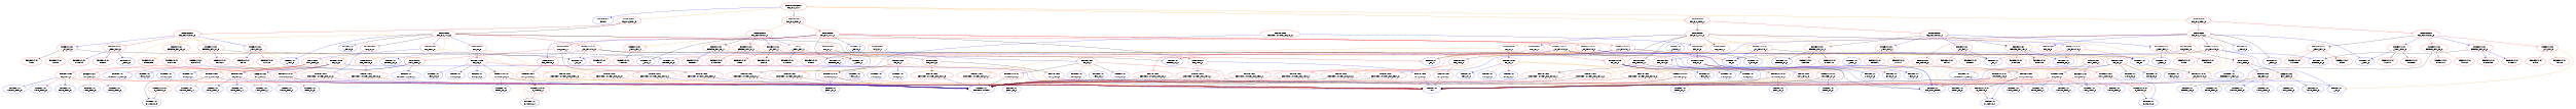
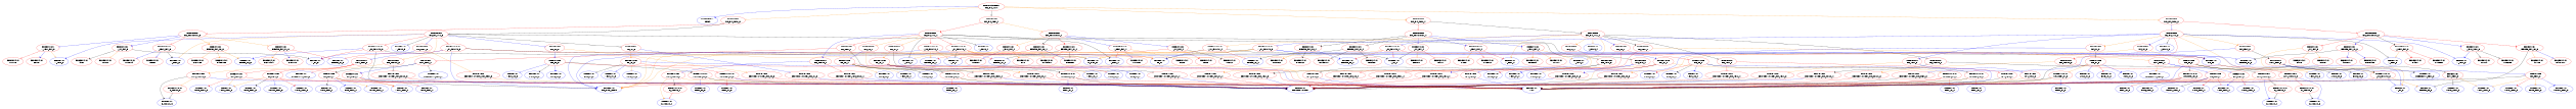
  digraph {
    fontname=Lato
    node [color=red fontname=Lato]
    edge [arrowhead=tee color=blue fontname=Lato]
    n1 [label="RooSimultaneous\npdf_ext_simul"]
    n2 [color=blue label="RooCategory\netacat"]
    n3 [label="RooProdPdf\npdf_ext_total_0"]
    n4 [label="RooProdPdf\npdf_ext_total_1"]
    n5 [label="RooProdPdf\npdf_ext_total_2"]
    n6 [label="RooProdPdf\npdf_ext_total_3"]
    n7 [label="RooAddPdf\npdf_ext_sum_0"]
    n8 [label="RooProdPdf\npdf_constraints_0"]
    n9 [label="RooAddPdf\npdf_ext_sum_1"]
    n10 [label="RooProdPdf\npdf_constraints_1"]
    n11 [label="RooAddPdf\npdf_ext_sum_2"]
    n12 [label="RooProdPdf\npdf_constraints_2"]
    n13 [label="RooAddPdf\npdf_ext_sum_3"]
    n14 [label="RooProdPdf\npdf_constraints_3"]
    n15 [label="RooProdPdf\npdf_bs_0"]
    n16 [label="RooFormulaVar\nN_bs_formula_0"]
    n17 [label="RooProdPdf\npdf_bd_0"]
    n18 [label="RooFormulaVar\nN_bd_formula_0"]
    n19 [label="RooProdPdf\npdf_1comb_0"]
    n20 [color=blue label="RooRealVar\nN_comb_0"]
    n21 [label="RooProdPdf\npdf_semi_0"]
    n22 [color=blue label="RooRealVar\nN_semi_0"]
    n23 [label="RooProdPdf\npdf_peak_0"]
    n24 [color=blue label="RooRealVar\nN_peak_0"]
    n25 [label="RooGaussian\nN_bu_gau_0"]
    n26 [label="RooGaussian\neffratio_gau_bs_0"]
    n27 [label="RooLognormal\nN_peak_gau_0"]
    n28 [label="RooGaussian\nN_semi_gau_0"]
    n29 [label="RooGaussian\neffratio_gau_bd_0"]
    n30 [label="RooCBShape\nCB_bs_0"]
    n31 [label="RooKeysPdf\nReducedMassRes_pdf_bs_0"]
    n32 [color=blue label="RooRealVar\neffratio_bs_0"]
    n33 [color=blue label="RooRealVar\nBF_bs"]
    n34 [color=blue label="RooRealVar\nN_bu_0"]
    n35 [color=blue label="RooRealVar\nfs_over_fu"]
    n36 [color=blue label="RooRealVar\none_over_BRBR"]
    n37 [label="RooCBShape\nCB_bd_0"]
    n38 [label="RooKeysPdf\nReducedMassRes_pdf_bd_0"]
    n39 [color=blue label="RooRealVar\neffratio_bd_0"]
    n40 [color=blue label="RooRealVar\nBF_bd"]
    n41 [label="RooBernstein\nmass_1comb_0"]
    n42 [label="RooKeysPdf\nReducedMassRes_pdf_comb_0"]
    n43 [label="RooKeysPdf\nReducedMassRes_pdf_semi_0"]
    n44 [label="RooKeysPdf\nkeys_semi_0"]
    n45 [label="RooAddPdf\nmass_peak_0"]
    n46 [label="RooKeysPdf\nReducedMassRes_pdf_peak_0"]
    n47 [color=blue label="RooRealVar\nMean_bs_0"]
    n48 [color=blue label="RooRealVar\nAlpha_bs_0"]
    n49 [color=blue label="RooRealVar\nEnne_bs_0"]
    n50 [color=blue label="RooRealVar\nMass"]
    n51 [label="RooFormulaVar\nSigmaRes_bs_0"]
    n52 [color=blue label="RooRealVar\nReducedMassRes"]
    n53 [color=blue label="RooRealVar\nPeeK_bs_0"]
    n54 [color=blue label="RooRealVar\nMean_bd_0"]
    n55 [color=blue label="RooRealVar\nAlpha_bd_0"]
    n56 [color=blue label="RooRealVar\nEnne_bd_0"]
    n57 [label="RooFormulaVar\nSigmaRes_bd_0"]
    n58 [color=blue label="RooRealVar\nPeeK_bd_0"]
    n59 [label="RooFormulaVar\nN_bd_formula_3"]
    n60 [color=blue label="RooRealVar\nB_1comb_0"]
    n61 [label="RooFormulaVar\nB_2comb_0"]
    n62 [label="RooGaussian\nGau_peak_0"]
    n63 [color=blue label="RooRealVar\nCoeffGauss_peak_0"]
    n64 [label="RooCBShape\nCB_peak_0"]
    n65 [color=blue label="RooRealVar\nMean_peak_0"]
    n66 [color=blue label="RooRealVar\nSigma_peak_0"]
    n67 [color=blue label="RooRealVar\nSigma2_peak_0"]
    n68 [color=blue label="RooRealVar\nAlpha_peak_0"]
    n69 [color=blue label="RooRealVar\nEnne_peak_0"]
    n70 [label="RooConstVar\n71191"]
    n71 [label="RooConstVar\n4107"]
    n72 [label="RooConstVar\n3.06122"]
    n73 [label="RooConstVar\n0.372414"]
    n74 [label="RooConstVar\n0.598"]
    n75 [label="RooConstVar\n1.71914"]
    n76 [label="RooConstVar\n30.68"]
    n77 [label="RooConstVar\n26.168"]
    n78 [label="RooConstVar\n3.36735"]
    n79 [label="RooConstVar\n0.409655"]
    n80 [label="RooProdPdf\npdf_bs_1"]
    n81 [label="RooFormulaVar\nN_bs_formula_1"]
    n82 [label="RooProdPdf\npdf_bd_1"]
    n83 [label="RooFormulaVar\nN_bd_formula_1"]
    n84 [label="RooProdPdf\npdf_1comb_1"]
    n85 [color=blue label="RooRealVar\nN_comb_1"]
    n86 [label="RooProdPdf\npdf_semi_1"]
    n87 [color=blue label="RooRealVar\nN_semi_1"]
    n88 [label="RooProdPdf\npdf_peak_1"]
    n89 [color=blue label="RooRealVar\nN_peak_1"]
    n90 [label="RooGaussian\nN_bu_gau_1"]
    n91 [label="RooGaussian\neffratio_gau_bs_1"]
-   n92 [label="Alpha\nN_peak_gau_1"]
+   n92 [label="RooLognormal\nN_peak_gau_1"]
    n93 [label="RooGaussian\nN_semi_gau_1"]
    n94 [label="RooGaussian\neffratio_gau_bd_1"]
    n95 [label="RooCBShape\nCB_bs_1"]
    n96 [label="RooKeysPdf\nReducedMassRes_pdf_bs_1"]
    n97 [color=blue label="RooRealVar\neffratio_bs_1"]
    n98 [color=blue label="RooRealVar\nN_bu_1"]
    n99 [label="RooCBShape\nCB_bd_1"]
    n100 [label="RooKeysPdf\nReducedMassRes_pdf_bd_1"]
    n101 [color=blue label="RooRealVar\neffratio_bd_1"]
    n102 [label="RooBernstein\nmass_1comb_1"]
    n103 [label="RooKeysPdf\nReducedMassRes_pdf_comb_1"]
    n104 [label="RooKeysPdf\nReducedMassRes_pdf_semi_1"]
    n105 [label="RooKeysPdf\nkeys_semi_1"]
    n106 [label="RooAddPdf\nmass_peak_1"]
    n107 [label="RooKeysPdf\nReducedMassRes_pdf_peak_1"]
    n108 [color=blue label="RooRealVar\nMean_bs_1"]
    n109 [color=blue label="RooRealVar\nAlpha_bs_1"]
    n110 [color=blue label="RooRealVar\nEnne_bs_1"]
    n111 [label="RooFormulaVar\nSigmaRes_bs_1"]
    n112 [color=blue label="RooRealVar\nPeeK_bs_1"]
    n113 [color=blue label="RooRealVar\nMean_bd_1"]
    n114 [color=blue label="RooRealVar\nAlpha_bd_1"]
    n115 [color=blue label="RooRealVar\nEnne_bd_1"]
    n116 [label="RooFormulaVar\nSigmaRes_bd_1"]
    n117 [color=blue label="RooRealVar\nPeeK_bd_1"]
    n118 [color=blue label="RooRealVar\nB_1comb_1"]
    n119 [label="RooFormulaVar\nB_2comb_1"]
    n120 [label="RooGaussian\nGau_peak_1"]
    n121 [color=blue label="RooRealVar\nCoeffGauss_peak_1"]
    n122 [label="RooCBShape\nCB_peak_1"]
    n123 [color=blue label="RooRealVar\nMean_peak_1"]
    n124 [color=blue label="RooRealVar\nSigma_peak_1"]
    n125 [color=blue label="RooRealVar\nSigma2_peak_1"]
    n126 [color=blue label="RooRealVar\nAlpha_peak_1"]
    n127 [color=blue label="RooRealVar\nEnne_peak_1"]
    n128 [label="RooConstVar\n21373"]
    n129 [label="RooConstVar\n1080"]
    n130 [label="RooConstVar\n5.55556"]
    n131 [label="RooConstVar\n0.640481"]
    n132 [label="RooConstVar\n0.238"]
    n133 [label="RooConstVar\n1.71997"]
    n134 [label="RooConstVar\n9.72"]
    n135 [label="RooConstVar\n7.95187"]
    n136 [label="RooProdPdf\npdf_bs_2"]
    n137 [label="RooFormulaVar\nN_bs_formula_2"]
    n138 [label="RooProdPdf\npdf_bd_2"]
    n139 [label="RooFormulaVar\nN_bd_formula_2"]
    n140 [label="RooProdPdf\npdf_1comb_2"]
    n141 [color=blue label="RooRealVar\nN_comb_2"]
    n142 [label="RooProdPdf\npdf_semi_2"]
    n143 [color=blue label="RooRealVar\nN_semi_2"]
    n144 [label="RooProdPdf\npdf_peak_2"]
    n145 [color=blue label="RooRealVar\nN_peak_2"]
    n146 [label="RooGaussian\nN_bu_gau_2"]
    n147 [label="RooGaussian\neffratio_gau_bs_2"]
    n148 [label="RooLognormal\nN_peak_gau_2"]
    n149 [label="RooGaussian\nN_semi_gau_2"]
    n150 [label="RooGaussian\neffratio_gau_bd_2"]
    n151 [label="RooCBShape\nCB_bs_2"]
    n152 [label="RooKeysPdf\nReducedMassRes_pdf_bs_2"]
    n153 [color=blue label="RooRealVar\neffratio_bs_2"]
    n154 [color=blue label="RooRealVar\nN_bu_2"]
    n155 [label="RooCBShape\nCB_bd_2"]
    n156 [label="RooKeysPdf\nReducedMassRes_pdf_bd_2"]
    n157 [color=blue label="RooRealVar\neffratio_bd_2"]
    n158 [label="RooBernstein\nmass_1comb_2"]
    n159 [label="RooKeysPdf\nReducedMassRes_pdf_comb_2"]
    n160 [label="RooKeysPdf\nReducedMassRes_pdf_semi_2"]
    n161 [label="RooKeysPdf\nkeys_semi_2"]
    n162 [label="RooAddPdf\nmass_peak_2"]
    n163 [label="RooKeysPdf\nReducedMassRes_pdf_peak_2"]
    n164 [color=blue label="RooRealVar\nMean_bs_2"]
    n165 [color=blue label="RooRealVar\nAlpha_bs_2"]
    n166 [color=blue label="RooRealVar\nEnne_bs_2"]
    n167 [label="RooFormulaVar\nSigmaRes_bs_2"]
    n168 [color=blue label="RooRealVar\nPeeK_bs_2"]
    n169 [color=blue label="RooRealVar\nMean_bd_2"]
    n170 [color=blue label="RooRealVar\nAlpha_bd_2"]
    n171 [color=blue label="RooRealVar\nEnne_bd_2"]
    n172 [label="RooFormulaVar\nSigmaRes_bd_2"]
    n173 [color=blue label="RooRealVar\nPeeK_bd_2"]
    n174 [color=blue label="RooRealVar\nB_1comb_2"]
    n175 [label="RooFormulaVar\nB_2comb_2"]
    n176 [label="RooGaussian\nGau_peak_2"]
    n177 [color=blue label="RooRealVar\nCoeffGauss_peak_2"]
    n178 [label="RooCBShape\nCB_peak_2"]
    n179 [color=blue label="RooRealVar\nMean_peak_2"]
    n180 [color=blue label="RooRealVar\nSigma_peak_2"]
    n181 [color=blue label="RooRealVar\nSigma2_peak_2"]
    n182 [color=blue label="RooRealVar\nAlpha_peak_2"]
    n183 [color=blue label="RooRealVar\nEnne_peak_2"]
    n184 [label="RooConstVar\n308877"]
    n185 [label="RooConstVar\n15461"]
    n186 [label="RooConstVar\n2.80488"]
    n187 [label="RooConstVar\n0.240762"]
    n188 [label="RooConstVar\n1.288"]
    n189 [label="RooConstVar\n1.73073"]
    n190 [label="RooConstVar\n66.776"]
    n191 [label="RooConstVar\n55.5584"]
    n192 [label="RooConstVar\n2.92683"]
    n193 [label="RooConstVar\n0.25123"]
    n194 [label="RooProdPdf\npdf_bs_3"]
    n195 [label="RooFormulaVar\nN_bs_formula_3"]
    n196 [label="RooProdPdf\npdf_bd_3"]
    n197 [label="RooProdPdf\npdf_1comb_3"]
    n198 [color=blue label="RooRealVar\nN_comb_3"]
    n199 [label="RooProdPdf\npdf_semi_3"]
    n200 [color=blue label="RooRealVar\nN_semi_3"]
    n201 [label="RooProdPdf\npdf_peak_3"]
    n202 [color=blue label="RooRealVar\nN_peak_3"]
    n203 [label="RooGaussian\nN_bu_gau_3"]
    n204 [label="RooGaussian\neffratio_gau_bs_3"]
    n205 [label="RooLognormal\nN_peak_gau_3"]
    n206 [label="RooGaussian\nN_semi_semi_3"]
    n207 [label="RooGaussian\neffratio_gau_bd_3"]
    n208 [label="RooCBShape\nCB_bs_3"]
    n209 [label="RooKeysPdf\nReducedMassRes_pdf_bs_3"]
    n210 [color=blue label="RooRealVar\neffratio_bs_3"]
    n211 [color=blue label="RooRealVar\nN_bu_3"]
    n212 [label="RooCBShape\nCB_bd_3"]
    n213 [label="RooKeysPdf\nReducedMassRes_pdf_bd_3"]
    n214 [color=blue label="RooRealVar\neffratio_bd_3"]
    n215 [label="RooBernstein\nmass_1comb_3"]
    n216 [label="RooKeysPdf\nReducedMassRes_pdf_comb_3"]
    n217 [label="RooKeysPdf\nReducedMassRes_pdf_semi_3"]
    n218 [label="RooKeysPdf\nkeys_semi_3"]
    n219 [label="RooAddPdf\nmass_peak_3"]
    n220 [label="RooKeysPdf\nReducedMassRes_pdf_peak_3"]
    n221 [color=blue label="RooRealVar\nMean_bs_3"]
    n222 [color=blue label="RooRealVar\nAlpha_bs_3"]
    n223 [color=blue label="RooRealVar\nEnne_bs_3"]
    n224 [label="RooFormulaVar\nSigmaRes_bs_3"]
    n225 [color=blue label="RooRealVar\nPeeK_bs_3"]
    n226 [color=blue label="RooRealVar\nMean_bd_3"]
    n227 [color=blue label="RooRealVar\nAlpha_bd_3"]
    n228 [color=blue label="RooRealVar\nEnne_bd_3"]
    n229 [label="RooFormulaVar\nSigmaRes_bd_3"]
    n230 [color=blue label="RooRealVar\nPeeK_bd_3"]
    n231 [color=blue label="RooRealVar\nB_1comb_3"]
    n232 [label="RooFormulaVar\nB_2comb_3"]
    n233 [label="RooGaussian\nGau_peak_3"]
    n234 [color=blue label="RooRealVar\nCoeffGauss_peak_3"]
    n235 [label="RooCBShape\nCB_peak_3"]
    n236 [color=blue label="RooRealVar\nMean_peak_3"]
    n237 [color=blue label="RooRealVar\nSigma_peak_3"]
    n238 [color=blue label="RooRealVar\nSigma2_peak_3"]
    n239 [color=blue label="RooRealVar\nAlpha_peak_3"]
    n240 [color=blue label="RooRealVar\nEnne_peak_3"]
    n241 [label="RooConstVar\n69260"]
    n242 [label="RooConstVar\n3475"]
    n243 [label="RooConstVar\n4.28571"]
    n244 [label="RooConstVar\n0.375459"]
    n245 [label="RooConstVar\n0.402"]
    n246 [label="RooConstVar\n1.72559"]
    n247 [label="RooConstVar\n16.264"]
    n248 [label="RooConstVar\n12.8358"]
    n249 [label="RooConstVar\n4.7619"]
    n250 [label="RooConstVar\n0.417177"]
    n1 -> n2
    n1 -> n3 [arrowhead=odot color=darkorange]
    n1 -> n4 [arrowhead=onormal color=black]
    n1 -> n5 [color=darkorange]
    n1 -> n6 [arrowhead=onormal color=darkorange]
    n3 -> n7 [arrowhead=onormal color=black]
    n3 -> n8 [arrowhead=onormal color=red]
    n4 -> n9 [color=red]
    n4 -> n10 [arrowhead=onormal color=darkorange]
    n5 -> n11 [color=black]
    n5 -> n12 [arrowhead=odot color=red]
    n6 -> n13 [arrowhead=odot]
    n6 -> n14 [arrowhead=onormal color=red]
    n7 -> n15 [arrowhead=odot color=black]
    n7 -> n16 [arrowhead=onormal color=red]
    n7 -> n17 [arrowhead=odot]
    n7 -> n18 [arrowhead=odot color=red]
    n7 -> n19 [arrowhead=onormal color=darkorange]
    n7 -> n20 [arrowhead=odot color=black]
    n7 -> n21 [arrowhead=odot color=black]
    n7 -> n22
    n7 -> n23 [arrowhead=odot]
    n7 -> n24 [arrowhead=odot color=darkorange]
    n8 -> n25
    n8 -> n26 [arrowhead=onormal color=darkorange]
    n8 -> n27 [arrowhead=odot color=red]
    n8 -> n28 [arrowhead=odot]
    n8 -> n29 [color=darkorange]
    n9 -> n80 [arrowhead=onormal color=darkorange]
    n9 -> n81 [arrowhead=onormal color=red]
    n9 -> n82 [arrowhead=odot color=darkorange]
    n9 -> n83 [arrowhead=onormal color=red]
    n9 -> n84
    n9 -> n85 [arrowhead=onormal color=black]
    n9 -> n86 [arrowhead=onormal color=black]
    n9 -> n87 [arrowhead=odot color=black]
    n9 -> n88 [arrowhead=onormal color=red]
    n9 -> n89 [color=black]
    n10 -> n90 [arrowhead=onormal]
    n10 -> n91 [color=red]
    n10 -> n92 [arrowhead=odot]
    n10 -> n93 [color=darkorange]
    n10 -> n94 [color=black]
    n11 -> n136 [color=darkorange]
    n11 -> n137 [arrowhead=onormal color=darkorange]
    n11 -> n138
    n11 -> n139 [arrowhead=odot]
    n11 -> n140 [arrowhead=onormal color=black]
    n11 -> n141 [arrowhead=odot color=darkorange]
    n11 -> n142 [arrowhead=onormal color=black]
    n11 -> n143 [arrowhead=odot color=darkorange]
    n11 -> n144 [color=black]
    n11 -> n145 [color=darkorange]
    n12 -> n146 [arrowhead=odot]
    n12 -> n147 [arrowhead=onormal color=black]
    n12 -> n148
    n12 -> n149
    n12 -> n150 [color=black]
    n13 -> n59 [arrowhead=onormal color=darkorange]
    n13 -> n194 [color=darkorange]
    n13 -> n195 [arrowhead=onormal]
    n13 -> n196
    n13 -> n197 [color=red]
    n13 -> n198 [arrowhead=onormal color=black]
    n13 -> n199
    n13 -> n200 [arrowhead=onormal]
    n13 -> n201 [color=darkorange]
    n13 -> n202 [arrowhead=odot color=black]
    n14 -> n203 [arrowhead=onormal color=red]
    n14 -> n204
    n14 -> n205 [color=black]
    n14 -> n206
    n14 -> n207 [color=red]
    n15 -> n30 [color=darkorange]
    n15 -> n31 [arrowhead=odot]
    n16 -> n32 [arrowhead=odot color=red]
    n16 -> n33 [arrowhead=onormal color=red]
    n16 -> n34
    n16 -> n35 [arrowhead=odot color=black]
    n16 -> n36
    n17 -> n37
    n17 -> n38 [arrowhead=onormal color=darkorange]
    n18 -> n34 [color=red]
    n18 -> n36 [arrowhead=onormal color=black]
    n18 -> n39
    n18 -> n40 [color=black]
    n19 -> n41 [color=darkorange]
    n19 -> n42 [arrowhead=odot color=black]
    n21 -> n43 [color=black]
    n21 -> n44 [arrowhead=onormal color=black]
    n23 -> n45 [arrowhead=odot]
    n23 -> n46 [arrowhead=odot color=darkorange]
    n25 -> n34 [color=black]
    n25 -> n70 [arrowhead=odot color=darkorange]
    n25 -> n71 [color=black]
-   n26 -> n32 [arrowhead=onormal color=black]
+   n26 -> n32 [arrowhead=onormal color=red]
    n26 -> n72
    n26 -> n73 [color=darkorange]
    n27 -> n24 [color=black]
    n27 -> n74 [arrowhead=onormal]
    n27 -> n75 [arrowhead=onormal]
    n28 -> n22 [arrowhead=onormal color=darkorange]
    n28 -> n76
    n28 -> n77 [arrowhead=onormal color=red]
    n29 -> n39 [color=darkorange]
    n29 -> n78 [arrowhead=odot color=darkorange]
    n29 -> n79 [color=darkorange]
    n30 -> n47 [arrowhead=onormal]
    n30 -> n48 [arrowhead=odot color=darkorange]
    n30 -> n49 [arrowhead=odot color=black]
    n30 -> n50 [arrowhead=odot]
    n30 -> n51 [arrowhead=onormal color=red]
    n31 -> n52 [arrowhead=onormal]
    n37 -> n50 [arrowhead=onormal color=red]
    n37 -> n54 [arrowhead=odot]
    n37 -> n55 [color=black]
    n37 -> n56
    n37 -> n57 [color=black]
    n38 -> n52 [arrowhead=onormal color=red]
    n40 -> n59 [color=black]
    n41 -> n50 [arrowhead=onormal]
    n41 -> n60 [color=black]
    n41 -> n61 [arrowhead=odot color=darkorange]
    n42 -> n52 [arrowhead=odot color=red]
    n43 -> n52 [arrowhead=odot]
    n44 -> n50 [arrowhead=odot]
    n45 -> n62 [arrowhead=odot color=red]
    n45 -> n63 [arrowhead=odot color=red]
    n45 -> n64 [arrowhead=odot color=red]
    n46 -> n52 [arrowhead=onormal color=darkorange]
    n51 -> n50 [arrowhead=onormal color=red]
    n51 -> n52 [arrowhead=onormal]
    n51 -> n53 [color=red]
    n57 -> n50 [arrowhead=onormal color=darkorange]
    n57 -> n52 [color=black]
    n57 -> n58 [arrowhead=onormal]
    n59 -> n36 [arrowhead=onormal color=red]
    n59 -> n211 [arrowhead=onormal]
    n59 -> n214 [color=darkorange]
    n61 -> n60 [arrowhead=odot color=black]
    n62 -> n50 [color=red]
    n62 -> n65 [arrowhead=onormal color=darkorange]
    n62 -> n66 [color=red]
    n64 -> n50 [color=red]
    n64 -> n65 [color=darkorange]
    n64 -> n67 [arrowhead=odot]
    n64 -> n68 [color=red]
    n64 -> n69 [color=black]
    n80 -> n95 [color=darkorange]
    n80 -> n96 [arrowhead=odot color=black]
    n81 -> n33 [color=darkorange]
    n81 -> n35 [arrowhead=onormal color=darkorange]
    n81 -> n36 [arrowhead=odot]
    n81 -> n97 [color=red]
    n81 -> n98 [arrowhead=onormal color=black]
    n82 -> n99 [arrowhead=odot]
    n82 -> n100 [color=darkorange]
    n83 -> n36
    n83 -> n40
    n83 -> n98 [arrowhead=onormal color=darkorange]
    n83 -> n101 [color=darkorange]
    n84 -> n102 [arrowhead=odot]
    n84 -> n103 [arrowhead=onormal color=red]
    n86 -> n104
    n86 -> n105 [arrowhead=onormal]
    n88 -> n106 [arrowhead=odot color=red]
    n88 -> n107 [arrowhead=onormal color=black]
    n90 -> n98 [arrowhead=onormal color=red]
    n90 -> n128 [color=black]
    n90 -> n129 [color=red]
    n91 -> n97 [arrowhead=odot color=black]
+   n91 -> n130 [arrowhead=odot color=black]
    n91 -> n131 [arrowhead=onormal color=red]
    n92 -> n89 [arrowhead=odot color=red]
    n92 -> n132 [arrowhead=odot color=darkorange]
    n92 -> n133 [arrowhead=odot]
    n93 -> n87 [arrowhead=odot color=darkorange]
    n93 -> n134 [color=darkorange]
    n93 -> n135 [arrowhead=onormal]
    n94 -> n101 [color=red]
    n94 -> n130 [arrowhead=odot]
    n94 -> n131 [arrowhead=odot color=darkorange]
    n95 -> n50 [arrowhead=odot color=darkorange]
    n95 -> n108 [arrowhead=onormal color=darkorange]
    n95 -> n109 [arrowhead=onormal color=red]
    n95 -> n110 [arrowhead=onormal]
    n95 -> n111 [color=black]
    n96 -> n52
    n99 -> n50 [arrowhead=odot color=red]
    n99 -> n113 [arrowhead=odot color=darkorange]
    n99 -> n114 [arrowhead=onormal color=black]
    n99 -> n115 [arrowhead=onormal color=darkorange]
    n99 -> n116 [arrowhead=onormal color=black]
    n100 -> n52 [arrowhead=odot color=red]
    n102 -> n50 [arrowhead=onormal color=darkorange]
    n102 -> n118 [color=darkorange]
    n102 -> n119 [color=black]
    n103 -> n52 [arrowhead=odot]
    n104 -> n52 [arrowhead=onormal color=red]
    n105 -> n50 [arrowhead=odot]
    n106 -> n120
    n106 -> n121 [color=black]
    n106 -> n122 [color=black]
    n107 -> n52
    n111 -> n50 [arrowhead=odot color=red]
    n111 -> n52 [color=black]
    n111 -> n112 [arrowhead=onormal]
    n116 -> n50 [arrowhead=onormal color=darkorange]
    n116 -> n52 [color=black]
    n116 -> n117 [arrowhead=onormal color=red]
    n119 -> n118 [arrowhead=onormal color=red]
    n120 -> n50 [arrowhead=onormal]
    n120 -> n123 [color=darkorange]
    n120 -> n124 [arrowhead=onormal color=red]
    n122 -> n50 [color=black]
    n122 -> n123 [arrowhead=onormal color=red]
    n122 -> n125 [color=darkorange]
    n122 -> n126 [color=black]
    n122 -> n127
    n136 -> n151
    n136 -> n152 [color=darkorange]
    n137 -> n33
    n137 -> n35 [arrowhead=odot color=darkorange]
    n137 -> n36 [arrowhead=odot color=darkorange]
    n137 -> n153 [arrowhead=odot color=red]
    n137 -> n154 [color=black]
    n138 -> n155 [arrowhead=onormal color=red]
    n138 -> n156 [arrowhead=onormal color=red]
    n139 -> n36 [color=darkorange]
    n139 -> n40 [arrowhead=odot color=red]
    n139 -> n154 [arrowhead=onormal color=red]
    n139 -> n157 [color=red]
    n140 -> n158 [arrowhead=odot color=black]
    n140 -> n159 [color=black]
    n142 -> n160 [arrowhead=odot color=red]
    n142 -> n161 [arrowhead=onormal color=red]
    n144 -> n162 [arrowhead=odot color=darkorange]
    n144 -> n163 [arrowhead=odot color=red]
    n146 -> n154 [arrowhead=onormal color=black]
    n146 -> n184 [arrowhead=onormal color=darkorange]
    n146 -> n185 [arrowhead=odot color=red]
    n147 -> n153 [color=black]
    n147 -> n186 [color=black]
    n147 -> n187 [arrowhead=onormal color=black]
    n148 -> n145 [color=red]
    n148 -> n188 [arrowhead=onormal color=darkorange]
    n148 -> n189 [arrowhead=onormal color=red]
    n149 -> n143 [color=darkorange]
    n149 -> n190 [color=darkorange]
    n149 -> n191 [color=darkorange]
    n150 -> n157
    n150 -> n192 [color=darkorange]
    n150 -> n193 [color=black]
    n151 -> n50 [color=darkorange]
    n151 -> n164
    n151 -> n165 [arrowhead=odot color=darkorange]
    n151 -> n166 [color=red]
    n151 -> n167 [arrowhead=onormal color=darkorange]
    n152 -> n52 [arrowhead=odot color=red]
    n155 -> n50 [arrowhead=odot]
    n155 -> n169
    n155 -> n170 [color=red]
    n155 -> n171 [color=black]
    n155 -> n172 [arrowhead=onormal color=black]
    n156 -> n52 [color=red]
    n158 -> n50 [arrowhead=onormal color=darkorange]
    n158 -> n174
    n158 -> n175 [arrowhead=odot color=black]
    n159 -> n52 [arrowhead=odot]
    n160 -> n52 [color=red]
    n161 -> n50 [arrowhead=odot color=black]
    n162 -> n176 [arrowhead=odot]
    n162 -> n177 [color=darkorange]
    n162 -> n178 [arrowhead=onormal]
    n163 -> n52 [arrowhead=onormal color=red]
    n167 -> n50 [color=red]
    n167 -> n52 [arrowhead=odot color=red]
    n167 -> n168 [arrowhead=onormal color=red]
    n172 -> n50 [color=darkorange]
    n172 -> n52 [arrowhead=odot color=black]
    n172 -> n173 [arrowhead=onormal color=red]
    n175 -> n174 [arrowhead=onormal color=black]
    n176 -> n50 [arrowhead=onormal color=red]
    n176 -> n179
    n176 -> n180 [arrowhead=onormal color=red]
    n178 -> n50 [arrowhead=odot color=red]
    n178 -> n179 [arrowhead=odot color=red]
    n178 -> n181 [arrowhead=odot color=black]
    n178 -> n182 [color=red]
    n178 -> n183 [arrowhead=odot]
    n194 -> n208 [arrowhead=onormal color=black]
-   n209 -> n194
+   n194 -> n209
    n195 -> n33 [arrowhead=odot color=black]
    n195 -> n35 [arrowhead=odot color=darkorange]
    n195 -> n36 [arrowhead=onormal color=darkorange]
    n195 -> n210 [arrowhead=onormal]
    n195 -> n211 [arrowhead=onormal]
    n196 -> n212 [arrowhead=onormal color=darkorange]
    n196 -> n213 [color=darkorange]
    n197 -> n215 [arrowhead=onormal color=red]
    n197 -> n216 [color=darkorange]
    n199 -> n217 [arrowhead=onormal color=darkorange]
    n199 -> n218 [arrowhead=onormal]
    n201 -> n219 [color=black]
    n201 -> n220 [arrowhead=odot]
    n203 -> n211 [color=darkorange]
    n203 -> n241 [color=darkorange]
    n203 -> n242 [arrowhead=odot color=darkorange]
    n204 -> n210 [color=black]
    n204 -> n243
    n204 -> n244
    n205 -> n202 [arrowhead=onormal color=darkorange]
    n205 -> n245 [color=red]
    n205 -> n246 [arrowhead=odot color=red]
    n206 -> n200
    n206 -> n247 [arrowhead=onormal color=black]
    n206 -> n248 [arrowhead=onormal color=black]
    n207 -> n214 [arrowhead=odot color=black]
    n207 -> n249 [arrowhead=odot color=darkorange]
    n207 -> n250 [arrowhead=onormal]
    n208 -> n50 [arrowhead=odot color=black]
    n208 -> n221
    n208 -> n222 [arrowhead=onormal]
    n208 -> n223 [color=red]
    n208 -> n224 [arrowhead=onormal color=darkorange]
    n209 -> n52 [arrowhead=onormal]
    n212 -> n50
    n212 -> n226 [arrowhead=onormal color=darkorange]
    n212 -> n227 [arrowhead=odot color=black]
    n212 -> n228 [arrowhead=onormal color=black]
    n212 -> n229 [arrowhead=onormal color=black]
    n213 -> n52 [arrowhead=odot color=black]
    n215 -> n50 [arrowhead=odot color=red]
    n215 -> n231 [arrowhead=odot]
    n215 -> n232 [arrowhead=onormal color=red]
    n216 -> n52 [arrowhead=onormal color=red]
    n217 -> n52 [arrowhead=odot color=black]
    n218 -> n50 [arrowhead=odot color=darkorange]
    n219 -> n233 [arrowhead=onormal color=black]
    n219 -> n234 [color=black]
    n219 -> n235 [arrowhead=onormal]
    n220 -> n52 [arrowhead=odot color=black]
    n224 -> n50 [arrowhead=onormal color=darkorange]
    n224 -> n52 [color=black]
    n224 -> n225 [arrowhead=onormal]
    n229 -> n50 [color=black]
    n229 -> n52 [color=red]
    n229 -> n230 [arrowhead=odot color=red]
    n232 -> n231 [color=black]
    n233 -> n50 [arrowhead=onormal]
    n233 -> n236 [arrowhead=odot color=darkorange]
    n233 -> n237 [arrowhead=onormal color=black]
    n235 -> n50 [arrowhead=onormal color=black]
    n235 -> n236 [arrowhead=odot color=darkorange]
    n235 -> n238
    n235 -> n239 [color=red]
    n235 -> n240 [color=darkorange]
  }
